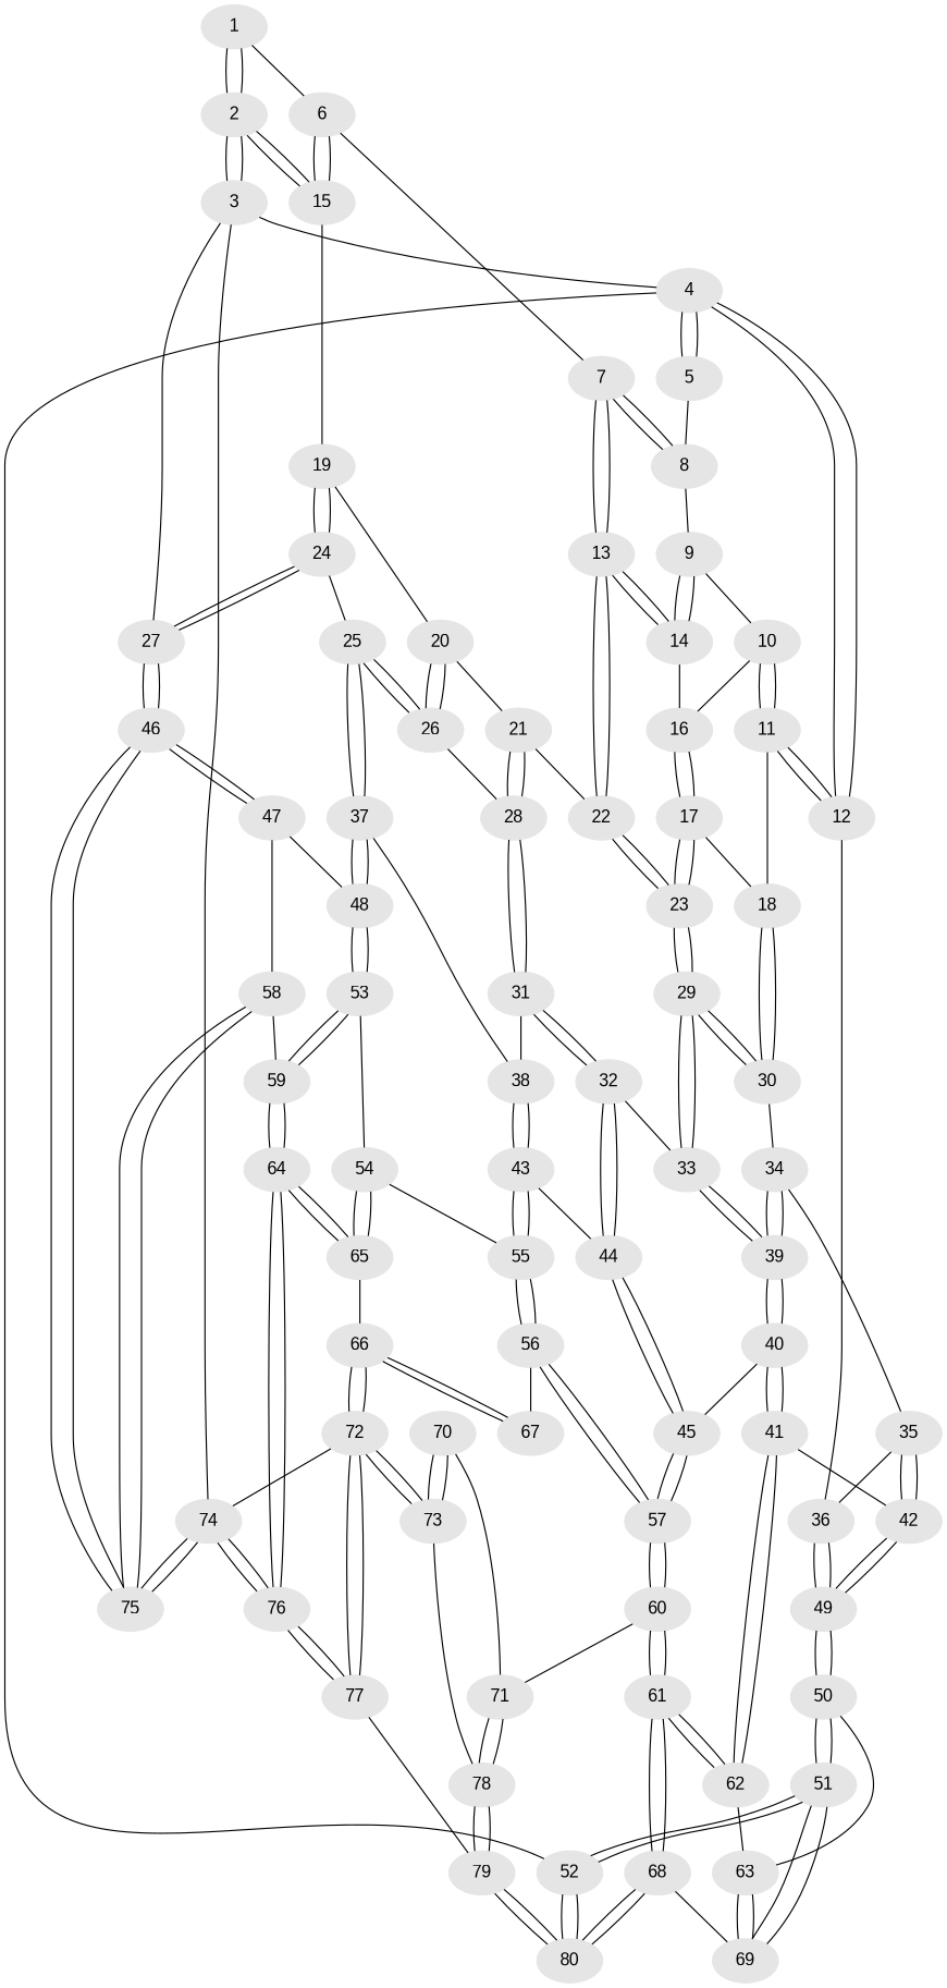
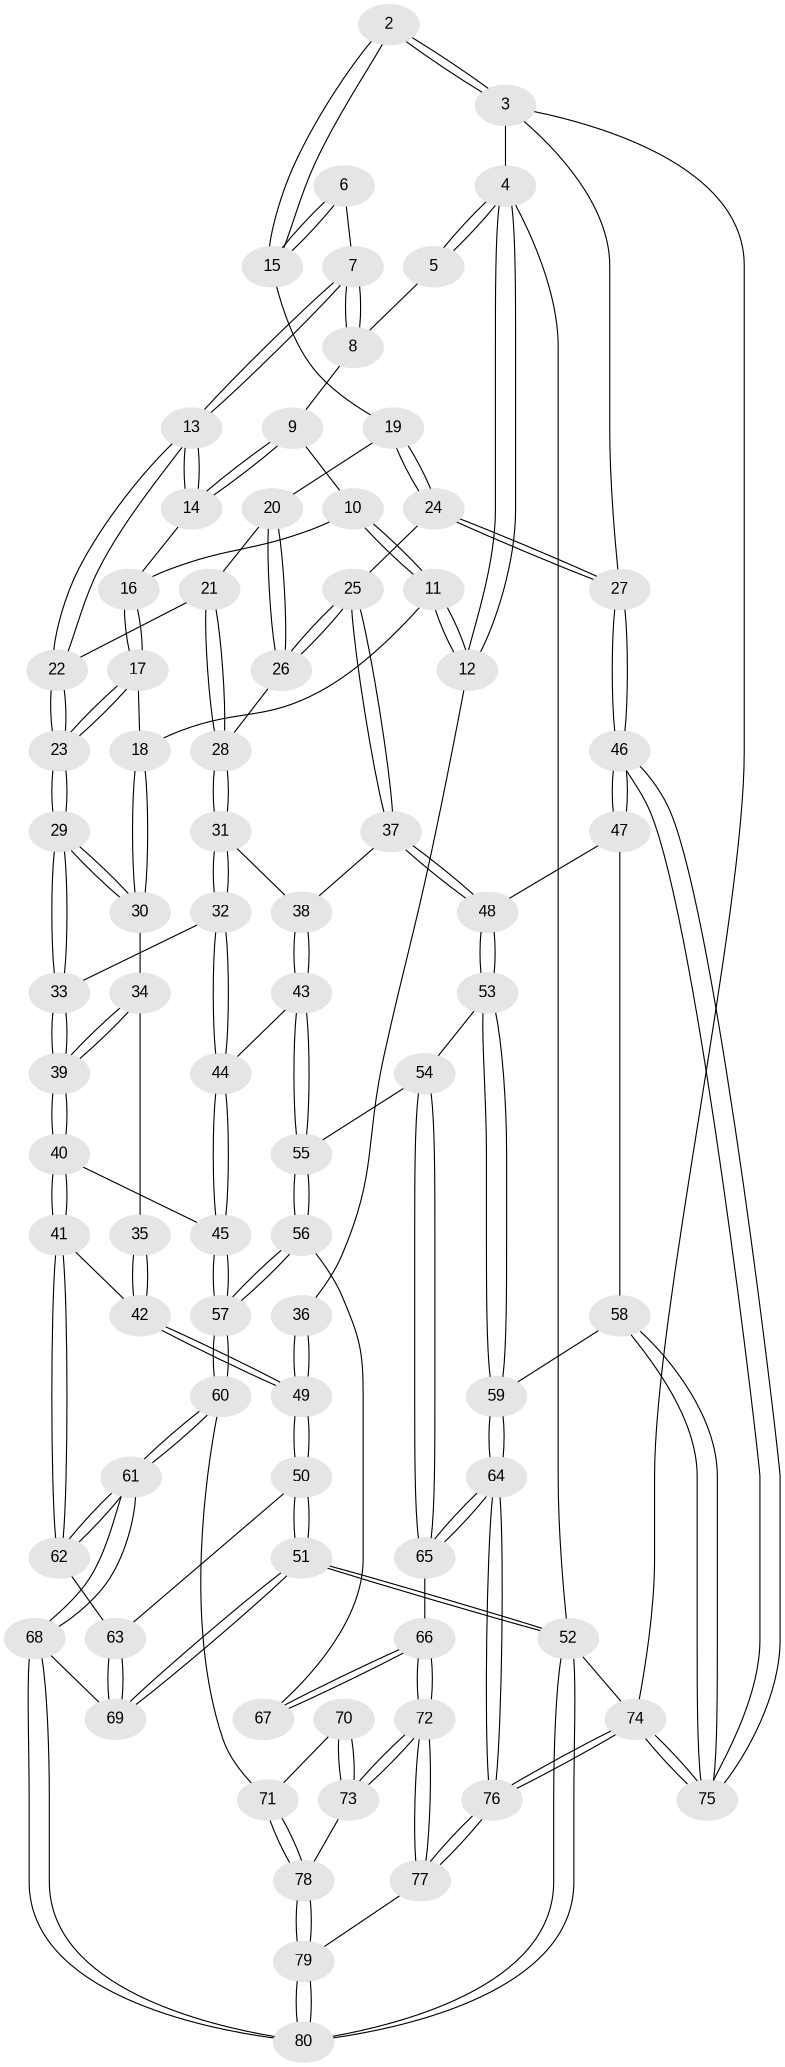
  graph {
    fontname="Liberation Sans"
    node [color=gray90 fontname="Liberation Sans" style=filled]
    edge [fontname="Liberation Sans"]
-   1
    2
    6
    3
    15
    7
    4
    27
    74
    19
    5
    12
    52
    46
    75
    76
    8
    36
    80
    9
    13
    14
    22
    10
    11
    16
    18
    17
    30
    49
    23
    20
    24
    29
    34
    21
    26
    25
    28
    31
    33
    37
    38
    48
    47
    32
    39
    35
    44
    43
    45
    40
    42
    50
    53
    55
    41
    62
    57
    63
    56
    60
    58
    59
    54
    51
    69
    65
    64
    66
    67
    61
    71
    68
    78
    77
    72
    73
    70
    79
-   1 -- 2
-   1 -- 2
-   1 -- 6
    2 -- 3
    2 -- 3
    2 -- 15
    2 -- 15
    6 -- 15
    6 -- 15
    6 -- 7
    3 -- 4
    3 -- 27
    3 -- 74
    15 -- 19
    7 -- 8
    7 -- 8
    7 -- 13
    7 -- 13
    4 -- 5
    4 -- 5
    4 -- 12
    4 -- 12
    4 -- 52
    27 -- 46
    27 -- 46
    74 -- 75
    74 -- 75
    74 -- 76
    74 -- 76
    19 -- 20
    19 -- 24
    19 -- 24
    5 -- 8
    12 -- 36
-   72 -- 74
+   52 -- 74
    52 -- 80
    52 -- 80
    46 -- 75
    46 -- 75
    46 -- 47
    46 -- 47
    76 -- 77
    76 -- 77
    8 -- 9
    36 -- 49
    36 -- 49
    9 -- 14
    9 -- 14
    9 -- 10
    13 -- 14
    13 -- 14
    13 -- 22
    13 -- 22
    14 -- 16
    22 -- 23
    22 -- 23
    10 -- 11
    10 -- 11
    10 -- 16
    11 -- 12
    11 -- 12
    11 -- 18
    16 -- 17
    16 -- 17
    18 -- 30
    18 -- 30
    17 -- 18
    17 -- 23
    17 -- 23
    30 -- 34
    49 -- 50
    49 -- 50
    23 -- 29
    23 -- 29
    20 -- 21
    20 -- 26
    20 -- 26
    24 -- 27
    24 -- 27
    24 -- 25
    29 -- 30
    29 -- 30
    29 -- 33
    29 -- 33
    34 -- 39
    34 -- 39
    34 -- 35
    21 -- 22
    21 -- 28
    21 -- 28
    26 -- 28
    25 -- 26
    25 -- 26
    25 -- 37
    25 -- 37
    28 -- 31
    28 -- 31
    31 -- 38
    31 -- 32
    31 -- 32
    33 -- 39
    33 -- 39
    37 -- 38
    37 -- 48
    37 -- 48
    38 -- 43
    38 -- 43
    48 -- 53
    48 -- 53
    47 -- 48
    47 -- 58
    32 -- 33
    32 -- 44
    32 -- 44
    39 -- 40
    39 -- 40
-   35 -- 36
    35 -- 42
    35 -- 42
    44 -- 45
    44 -- 45
    43 -- 44
    43 -- 55
    43 -- 55
    45 -- 57
    45 -- 57
    40 -- 45
    40 -- 41
    40 -- 41
    42 -- 49
    42 -- 49
    50 -- 63
    50 -- 51
    50 -- 51
    53 -- 59
    53 -- 59
    53 -- 54
    55 -- 56
    55 -- 56
    41 -- 42
    41 -- 62
    41 -- 62
    62 -- 63
    57 -- 60
    57 -- 60
    63 -- 69
    63 -- 69
    56 -- 57
    56 -- 57
    56 -- 67
    60 -- 61
    60 -- 61
    60 -- 71
    58 -- 75
    58 -- 75
    58 -- 59
    59 -- 64
    59 -- 64
    54 -- 55
    54 -- 65
    54 -- 65
    51 -- 52
    51 -- 52
    51 -- 69
    51 -- 69
    65 -- 66
    64 -- 76
    64 -- 76
    64 -- 65
    64 -- 65
    66 -- 67
    66 -- 67
    66 -- 72
    66 -- 72
    61 -- 62
    61 -- 62
    61 -- 68
    61 -- 68
    71 -- 78
    71 -- 78
    68 -- 80
    68 -- 80
    68 -- 69
    78 -- 79
    78 -- 79
    77 -- 79
    72 -- 77
    72 -- 77
    72 -- 73
    72 -- 73
    73 -- 78
    70 -- 71
    70 -- 73
    70 -- 73
    79 -- 80
    79 -- 80
  }
